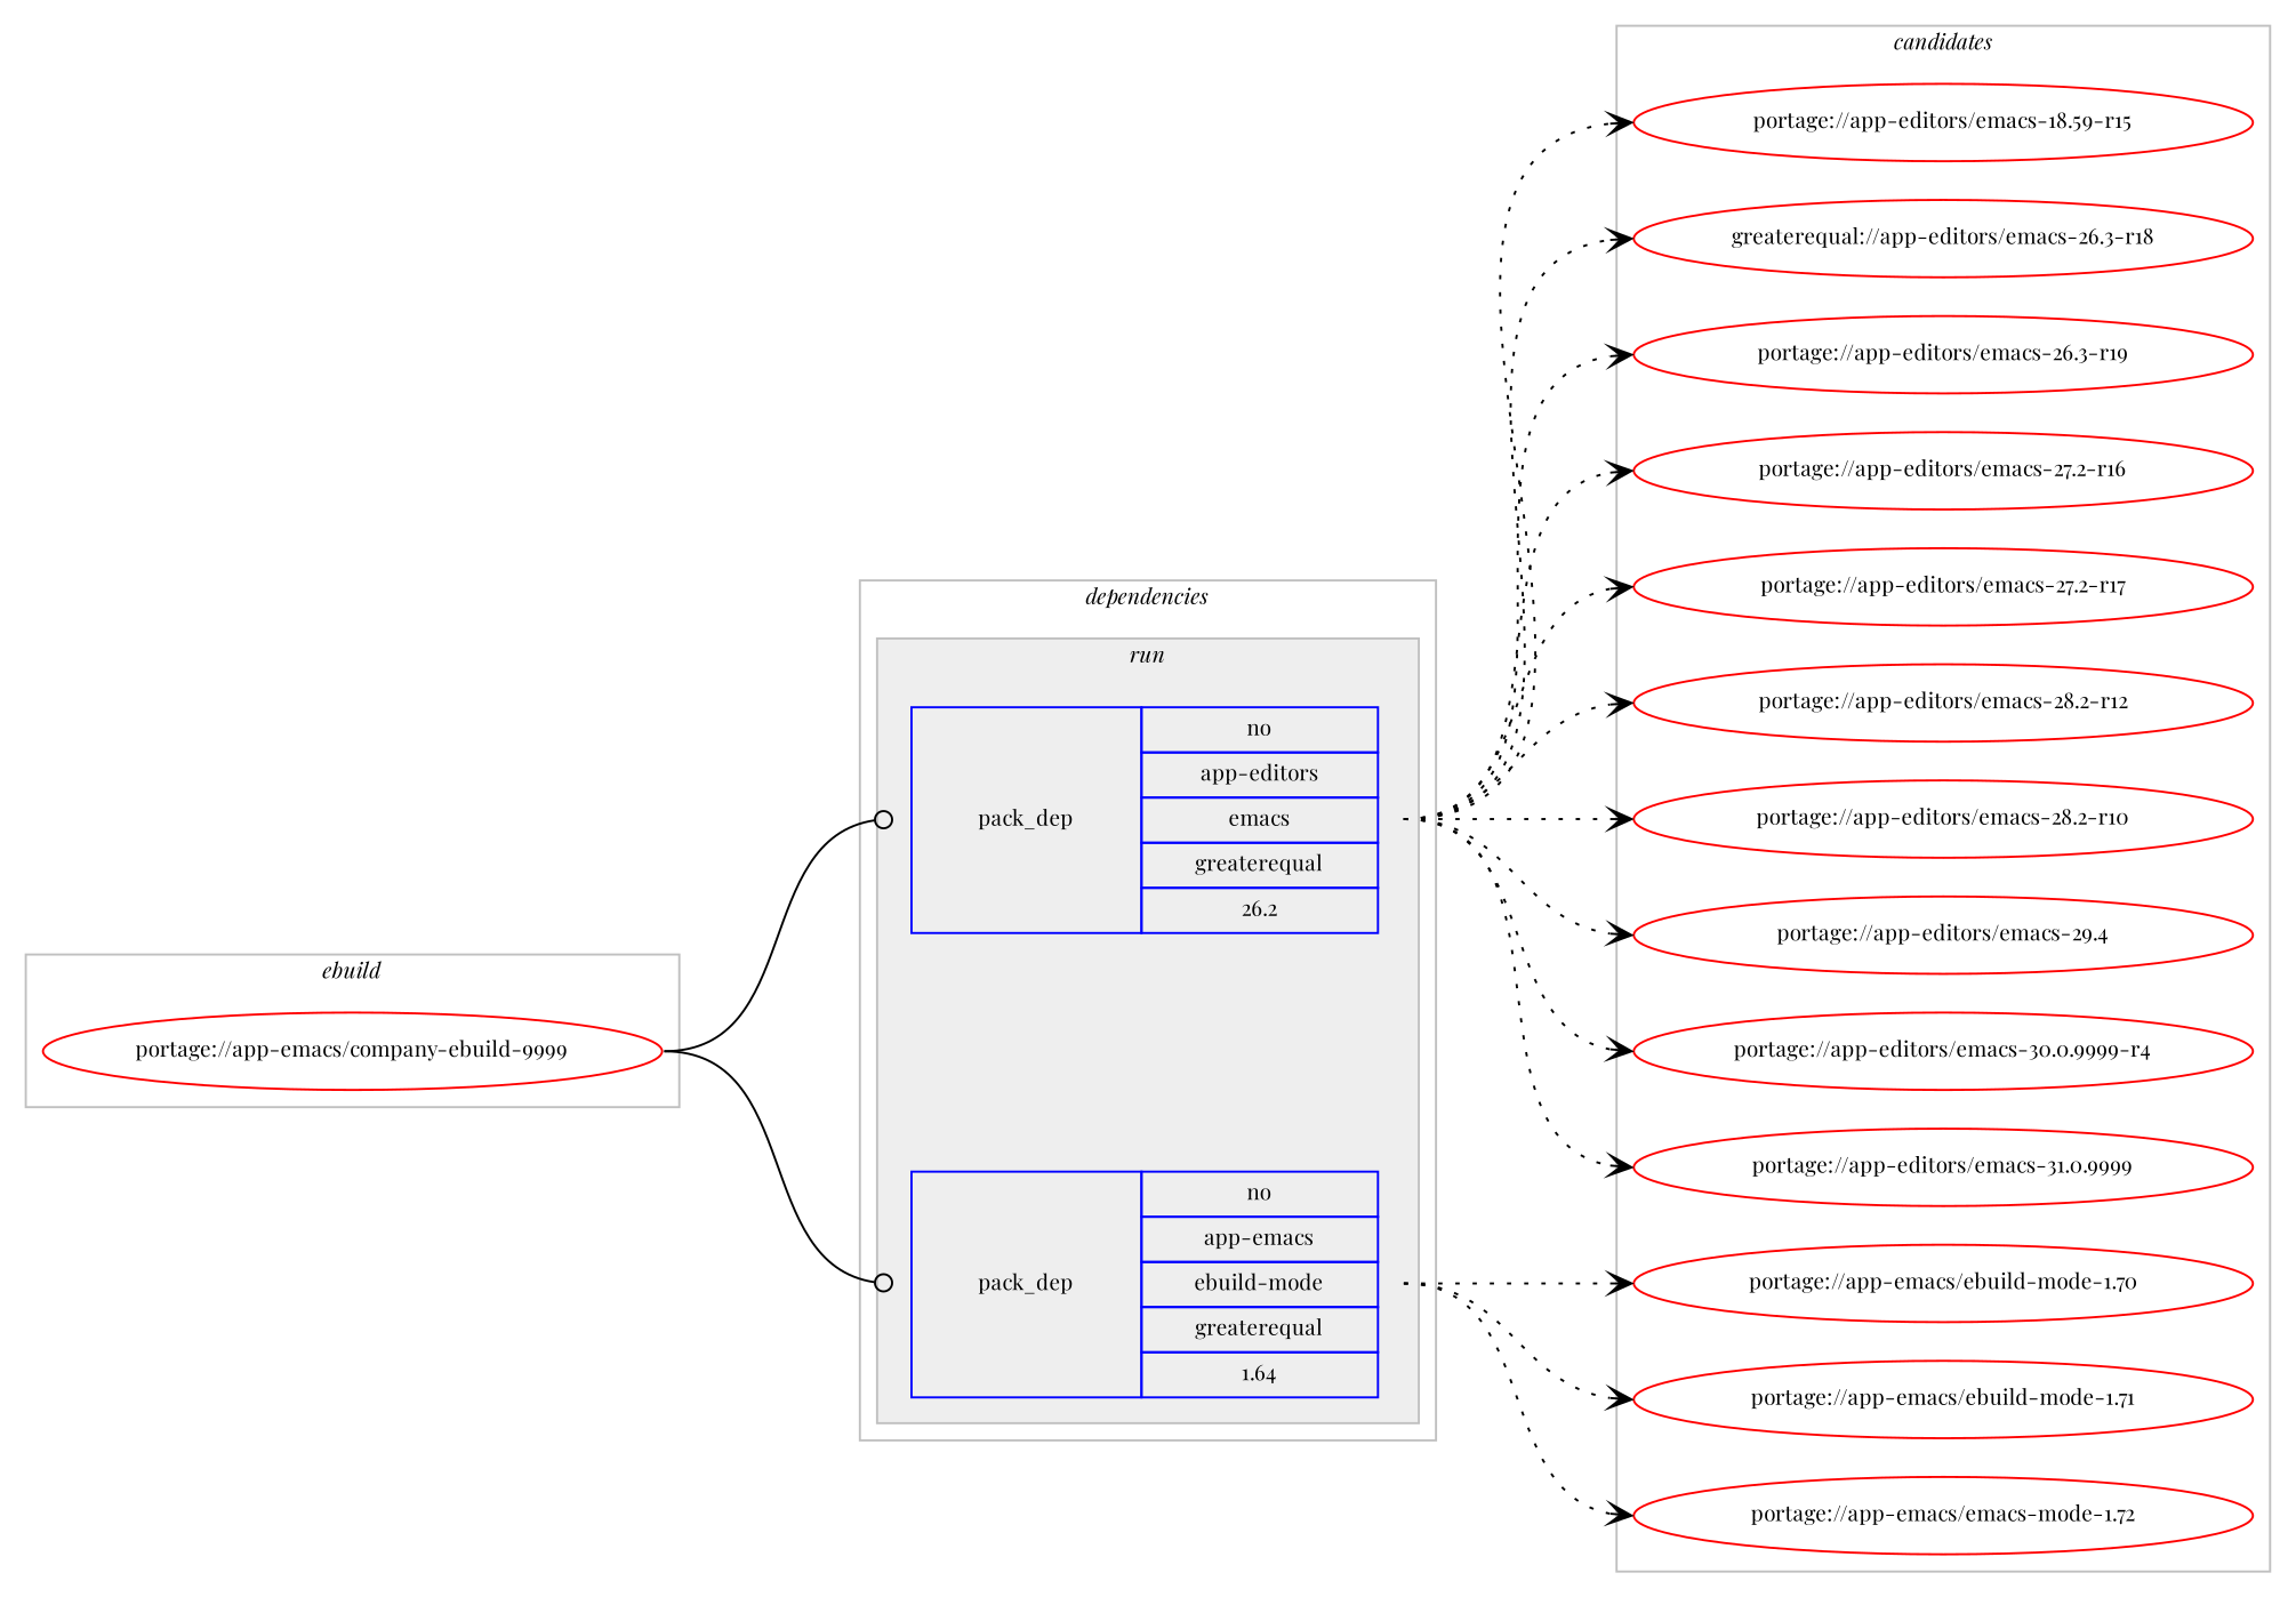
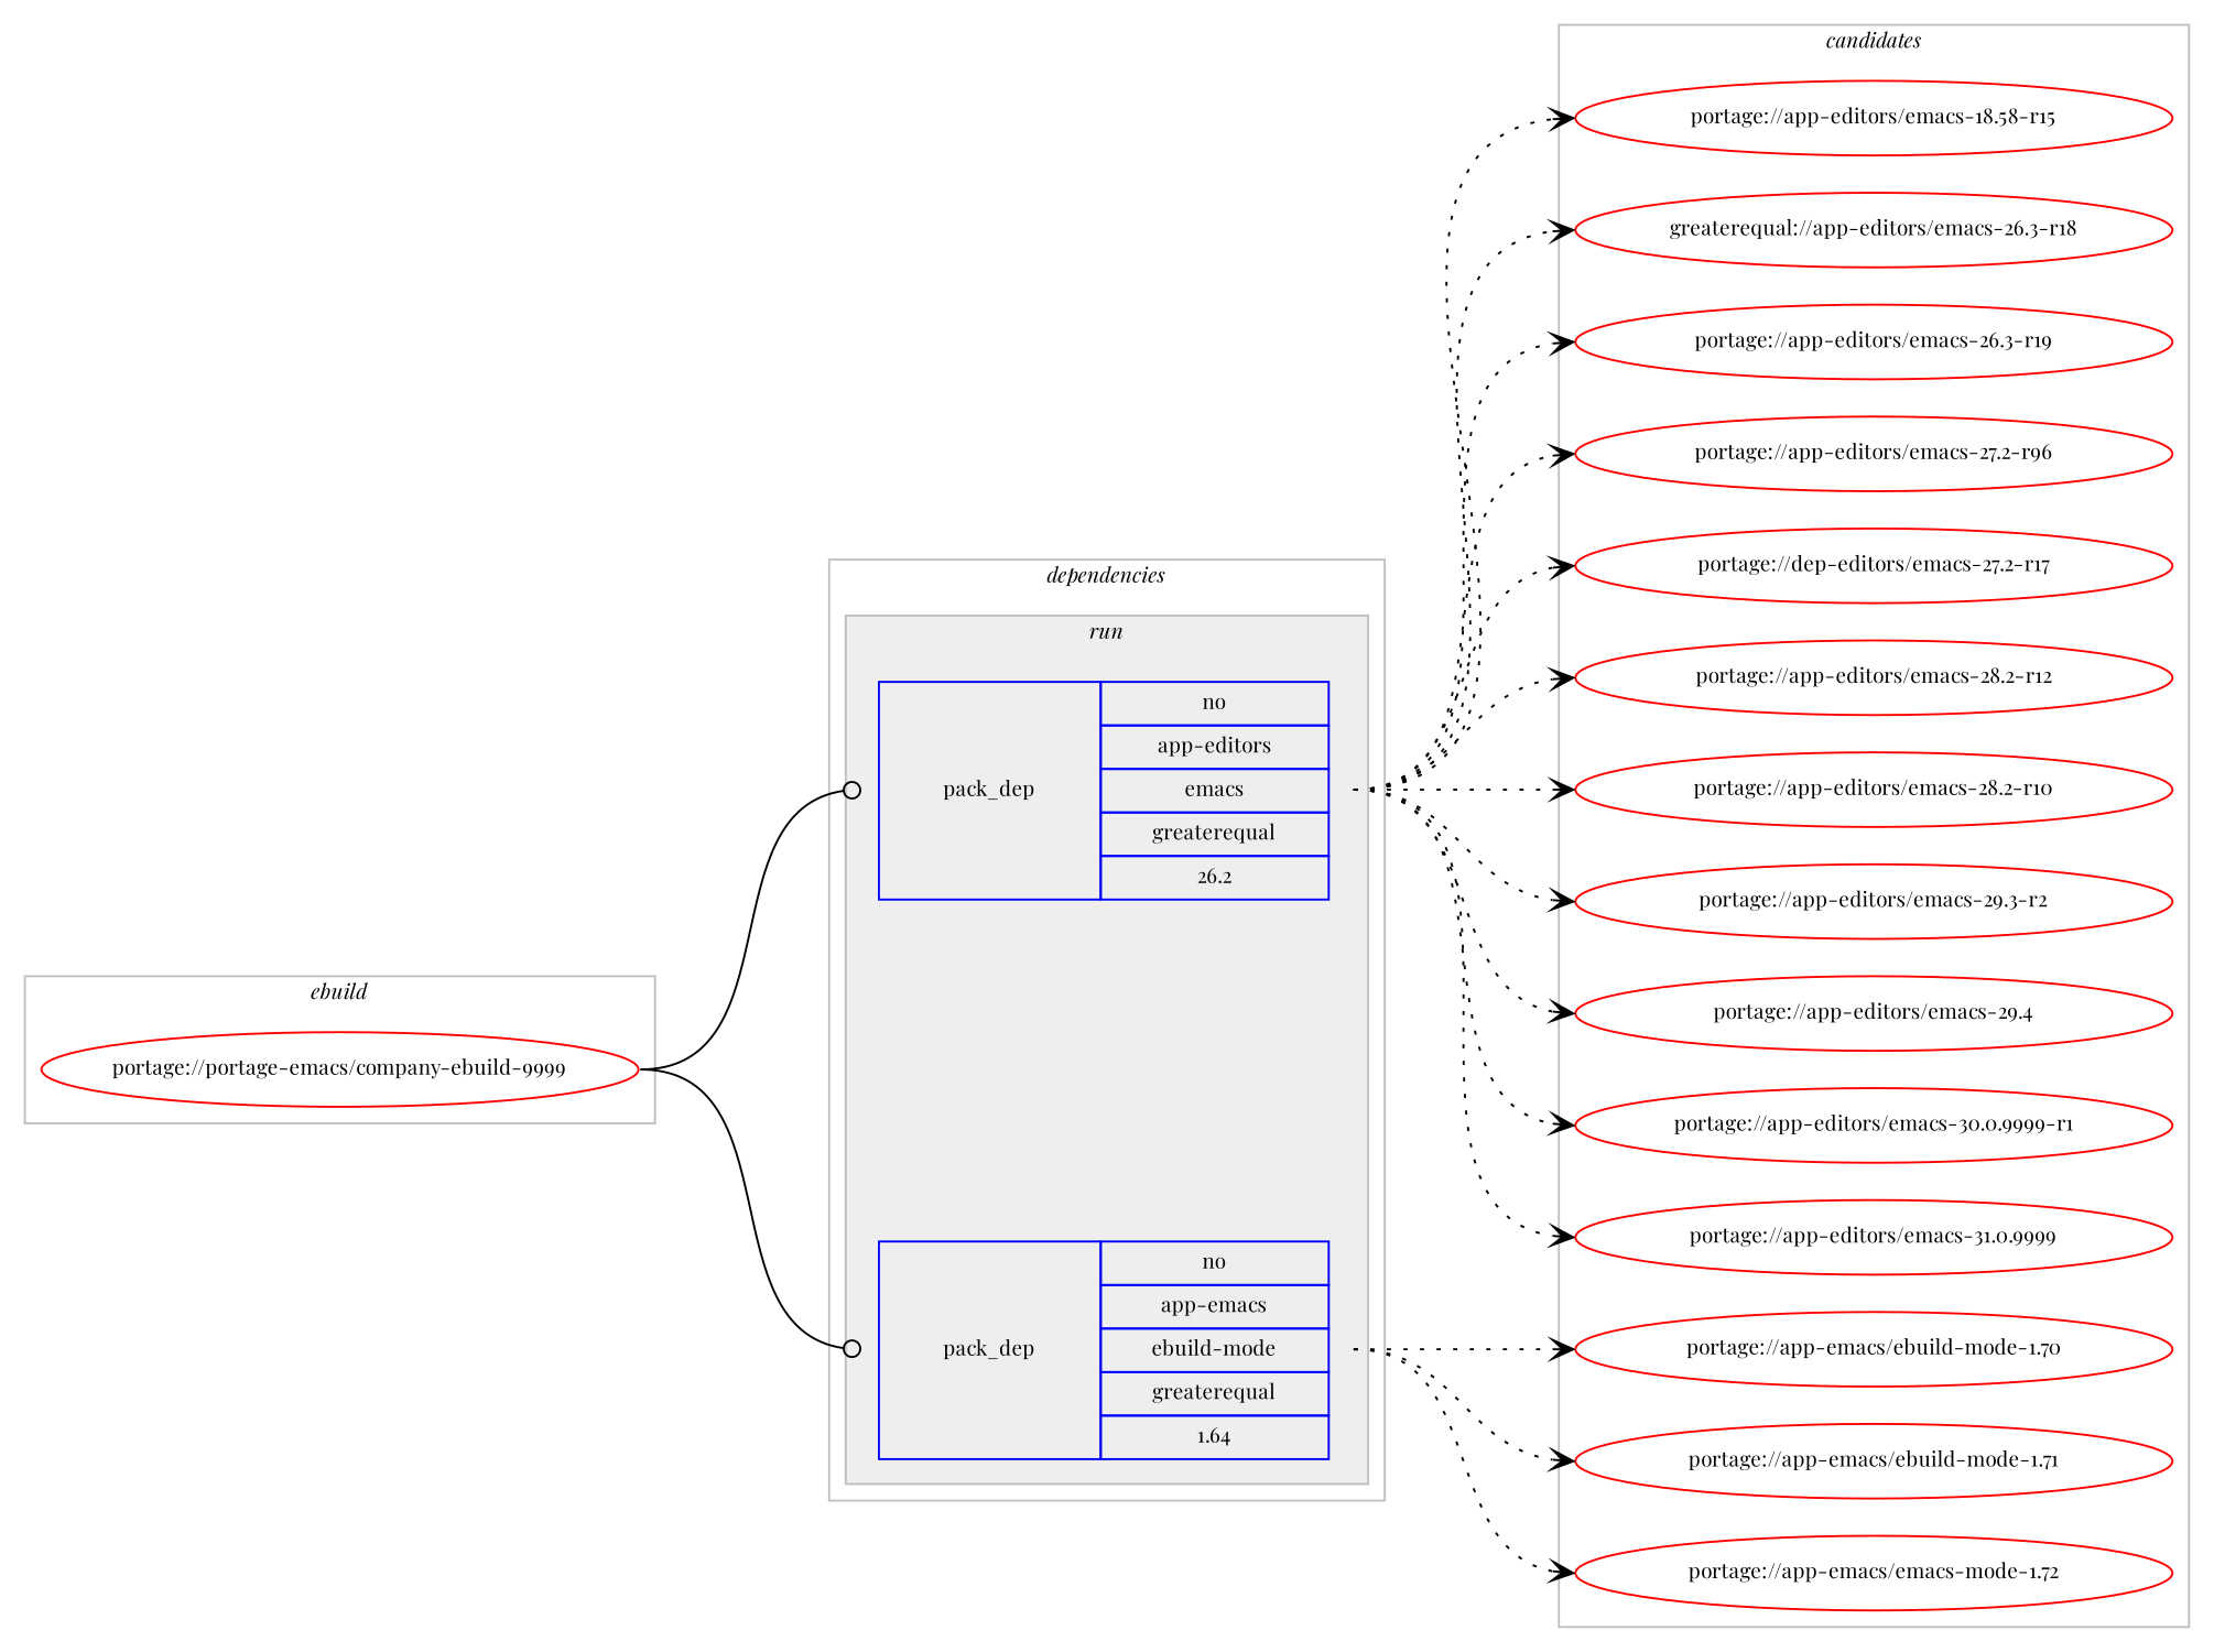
  digraph {
    compound=true
    concentrate=true
    fontname="Playfair Display"
    fontsize=10
    newrank=true
    rankdir=LR
    ranksep=1.5
    node [color=red fontname="Playfair Display" fontsize=10]
    edge [arrowhead=vee fontname="Playfair Display" headport=w style=dotted tailport=e weight=100]
-   n1 [label="portage://app-emacs/company-ebuild-9999" width=4]
+   n1 [label="portage://portage-emacs/company-ebuild-9999" width=4]
    n2 [color=blue label=<<TABLE BORDER="0" CELLBORDER="1" CELLSPACING="0" CELLPADDING="4" WIDTH="220"><TR><TD ROWSPAN="6" CELLPADDING="30">pack_dep</TD></TR><TR><TD WIDTH="110">no</TD></TR><TR><TD>app-editors</TD></TR><TR><TD>emacs</TD></TR><TR><TD>greaterequal</TD></TR><TR><TD>26.2</TD></TR></TABLE>> shape=none]
    n3 [color=blue label=<<TABLE BORDER="0" CELLBORDER="1" CELLSPACING="0" CELLPADDING="4" WIDTH="220"><TR><TD ROWSPAN="6" CELLPADDING="30">pack_dep</TD></TR><TR><TD WIDTH="110">no</TD></TR><TR><TD>app-emacs</TD></TR><TR><TD>ebuild-mode</TD></TR><TR><TD>greaterequal</TD></TR><TR><TD>1.64</TD></TR></TABLE>> shape=none]
-   n4 [label="portage://app-editors/emacs-18.59-r15" width=4]
+   n4 [label="portage://app-editors/emacs-18.58-r15" width=4]
    n5 [label="greaterequal://app-editors/emacs-26.3-r18" width=4]
    n6 [label="portage://app-editors/emacs-26.3-r19" width=4]
-   n7 [label="portage://app-editors/emacs-27.2-r16" width=4]
-   n8 [label="portage://app-editors/emacs-27.2-r17" width=4]
+   n7 [label="portage://app-editors/emacs-27.2-r96" width=4]
+   n8 [label="portage://dep-editors/emacs-27.2-r17" width=4]
    n9 [label="portage://app-editors/emacs-28.2-r12" width=4]
    n10 [label="portage://app-editors/emacs-28.2-r10" width=4]
+   n11 [label="portage://app-editors/emacs-29.3-r2" width=4]
    n12 [label="portage://app-editors/emacs-29.4" width=4]
-   n13 [label="portage://app-editors/emacs-30.0.9999-r4" width=4]
+   n13 [label="portage://app-editors/emacs-30.0.9999-r1" width=4]
    n14 [label="portage://app-editors/emacs-31.0.9999" width=4]
    n15 [label="portage://app-emacs/ebuild-mode-1.70" width=4]
    n16 [label="portage://app-emacs/ebuild-mode-1.71" width=4]
    n17 [label="portage://app-emacs/emacs-mode-1.72" width=4]
    subgraph cluster_1 {
      color=gray
      label=<<i>ebuild</i>>
      rank=same
      n1
    }
    subgraph cluster_2 {
      color=gray
      label=<<i>dependencies</i>>
      subgraph cluster_3 {
        color=gray
        fillcolor="#eeeeee"
        label=<<i>compile</i>>
        style=filled
      }
      subgraph cluster_4 {
        color=gray
        fillcolor="#eeeeee"
        label=<<i>compile and run</i>>
        style=filled
      }
      subgraph cluster_5 {
        color=gray
        fillcolor="#eeeeee"
        label=<<i>run</i>>
        style=filled
        subgraph sub_6 {
          color=gray
          fillcolor="#eeeeee"
          label=<<i>run</i>>
          style=filled
          n2
        }
        subgraph sub_7 {
          color=gray
          fillcolor="#eeeeee"
          label=<<i>run</i>>
          style=filled
          n3
        }
      }
    }
    subgraph cluster_8 {
      color=gray
      label=<<i>candidates</i>>
      rank=same
      subgraph sub_9 {
        color=black
        label=<<i>candidates</i>>
        nodesep=1
        rank=same
        n4
        n5
        n6
        n7
        n8
        n9
        n10
+       n11
        n12
        n13
        n14
      }
      subgraph sub_10 {
        color=black
        label=<<i>candidates</i>>
        nodesep=1
        rank=same
        n15
        n16
        n17
      }
    }
    n1 -> n2 [arrowhead=odot style=solid weight=20]
    n1 -> n3 [arrowhead=odot style=solid weight=20]
    n2 -> n4
    n2 -> n5
    n2 -> n6
    n2 -> n7
    n2 -> n8
    n2 -> n9
    n2 -> n10
+   n2 -> n11
    n2 -> n12
    n2 -> n13
    n2 -> n14
    n3 -> n15
    n3 -> n16
    n3 -> n17
  }
